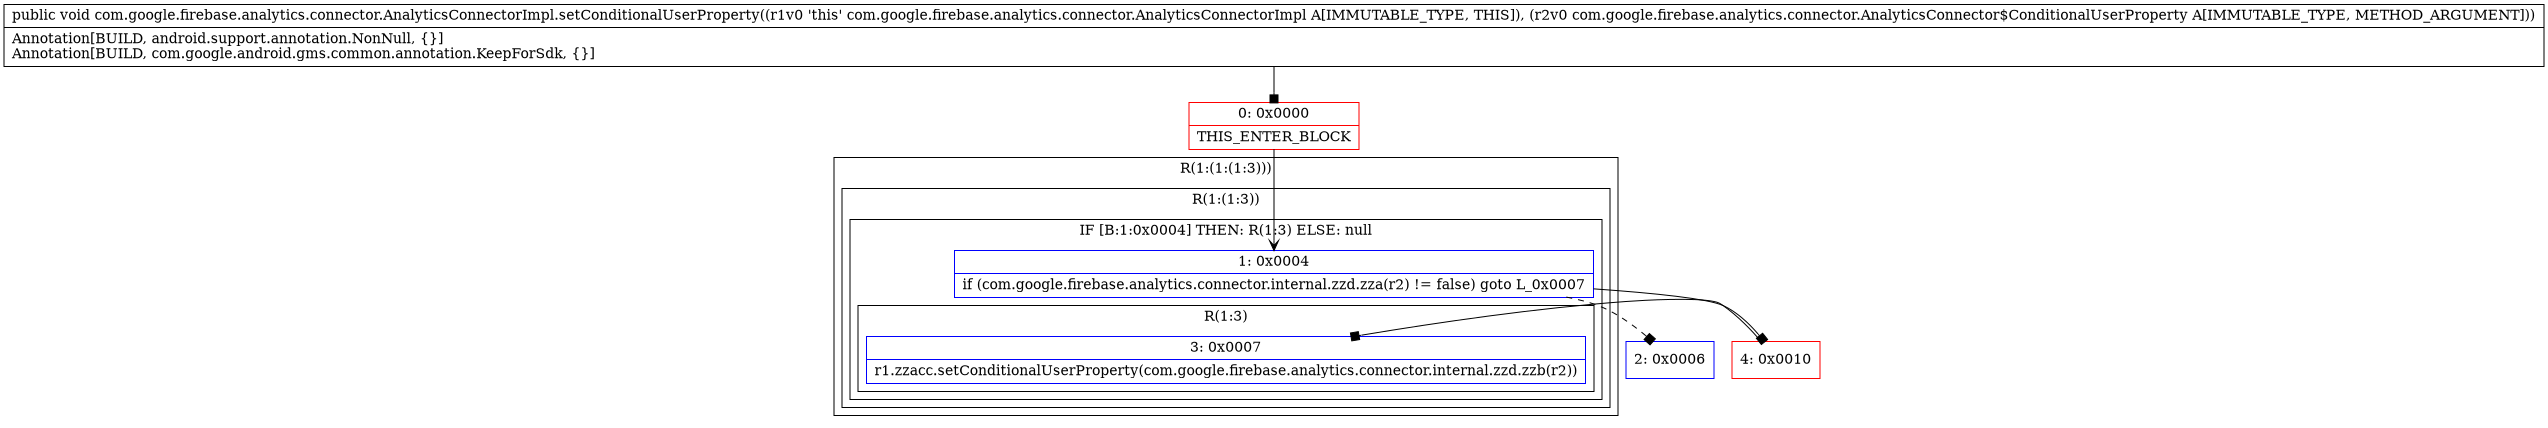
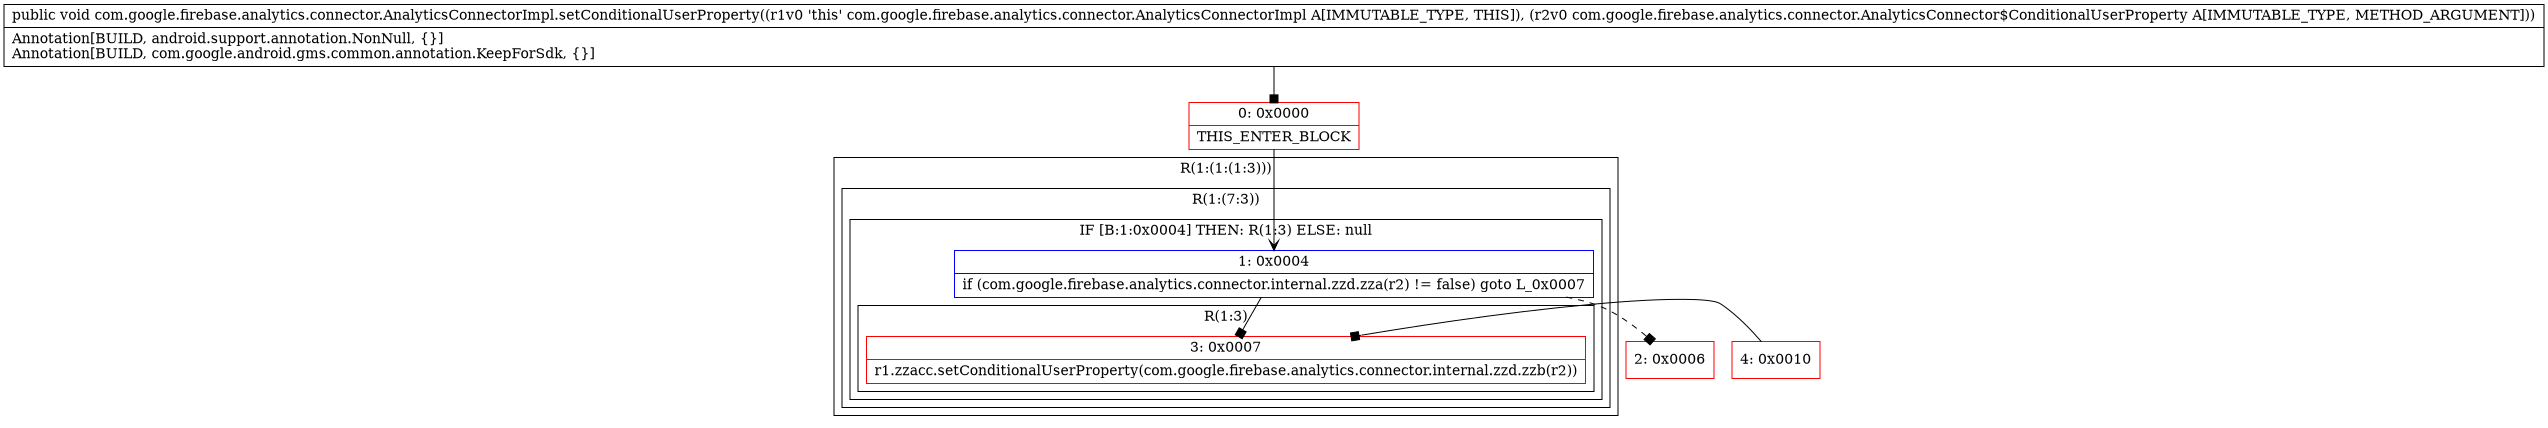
  digraph {
    node [color=red shape=record]
    edge [arrowhead=box]
-   n1 [color=blue label="{3\:\ 0x0007|r1.zzacc.setConditionalUserProperty(com.google.firebase.analytics.connector.internal.zzd.zzb(r2))\l}"]
+   n1 [label="{3\:\ 0x0007|r1.zzacc.setConditionalUserProperty(com.google.firebase.analytics.connector.internal.zzd.zzb(r2))\l}"]
    n2 [color=blue label="{1\:\ 0x0004|if (com.google.firebase.analytics.connector.internal.zzd.zza(r2) != false) goto L_0x0007\l}"]
-   n3 [color=blue label="{2\:\ 0x0006}"]
+   n3 [label="{2\:\ 0x0006}"]
    n4 [label="{4\:\ 0x0010}"]
    n5 [label="{0\:\ 0x0000|THIS_ENTER_BLOCK\l}"]
    n6 [label="{public void com.google.firebase.analytics.connector.AnalyticsConnectorImpl.setConditionalUserProperty((r1v0 'this' com.google.firebase.analytics.connector.AnalyticsConnectorImpl A[IMMUTABLE_TYPE, THIS]), (r2v0 com.google.firebase.analytics.connector.AnalyticsConnector$ConditionalUserProperty A[IMMUTABLE_TYPE, METHOD_ARGUMENT]))  | Annotation[BUILD, android.support.annotation.NonNull, \{\}]\lAnnotation[BUILD, com.google.android.gms.common.annotation.KeepForSdk, \{\}]\l}" color=""]
    subgraph cluster_1 {
      label="R(1:(1:(1:3)))"
      subgraph cluster_2 {
-       label="R(1:(1:3))"
+       label="R(1:(7:3))"
        subgraph cluster_3 {
          label="IF [B:1:0x0004] THEN: R(1:3) ELSE: null"
          n2
          subgraph cluster_4 {
            label="R(1:3)"
            n1
          }
        }
      }
    }
-   n2 -> n4
+   n2 -> n1
    n2 -> n3 [style=dashed]
    n4 -> n1
    n5 -> n2 [arrowhead=vee]
    n6 -> n5
  }
